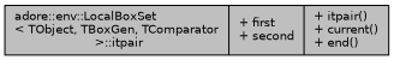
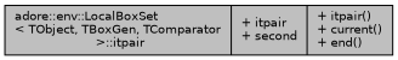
  digraph {
    rankdir=LR
-   n1 [color=black fillcolor=grey75 fontcolor=black fontname=Helvetica fontsize=10 height=0.2 label="{adore::env::LocalBoxSet\l\< TObject, TBoxGen, TComparator\l \>::itpair\n|+ first\l+ second\l|+ itpair()\l+ current()\l+ end()\l}" shape=record style=filled width=0.4]
+   n1 [color=black fillcolor=grey75 fontcolor=black fontname=Helvetica fontsize=10 height=0.2 label="{adore::env::LocalBoxSet\l\< TObject, TBoxGen, TComparator\l \>::itpair\n|+ itpair\l+ second\l|+ itpair()\l+ current()\l+ end()\l}" shape=record style=filled width=0.4]
  }
